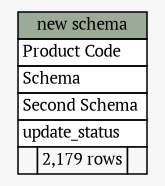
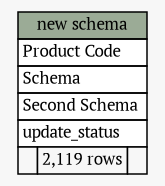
  digraph {
    bgcolor="#f7f7f7"
    fontname="PT Serif"
    fontsize=11
    nodesep=0.18
    rankdir=RL
    ranksep=0.46
-   n1 [fontname="PT Serif" fontsize=11 label=<     <TABLE BORDER="0" CELLBORDER="1" CELLSPACING="0" BGCOLOR="#ffffff">       <TR><TD COLSPAN="3" BGCOLOR="#9bab96" ALIGN="CENTER">new schema</TD></TR>       <TR><TD PORT="Product Code" COLSPAN="3" ALIGN="LEFT">Product Code</TD></TR>       <TR><TD PORT="Schema" COLSPAN="3" ALIGN="LEFT">Schema</TD></TR>       <TR><TD PORT="Second Schema" COLSPAN="3" ALIGN="LEFT">Second Schema</TD></TR>       <TR><TD PORT="update_status" COLSPAN="3" ALIGN="LEFT">update_status</TD></TR>       <TR><TD ALIGN="LEFT" BGCOLOR="#f7f7f7">  </TD><TD ALIGN="RIGHT" BGCOLOR="#f7f7f7">2,179 rows</TD><TD ALIGN="RIGHT" BGCOLOR="#f7f7f7">  </TD></TR>     </TABLE>> shape=plaintext]
+   n1 [fontname="PT Serif" fontsize=11 label=<     <TABLE BORDER="0" CELLBORDER="1" CELLSPACING="0" BGCOLOR="#ffffff">       <TR><TD COLSPAN="3" BGCOLOR="#9bab96" ALIGN="CENTER">new schema</TD></TR>       <TR><TD PORT="Product Code" COLSPAN="3" ALIGN="LEFT">Product Code</TD></TR>       <TR><TD PORT="Schema" COLSPAN="3" ALIGN="LEFT">Schema</TD></TR>       <TR><TD PORT="Second Schema" COLSPAN="3" ALIGN="LEFT">Second Schema</TD></TR>       <TR><TD PORT="update_status" COLSPAN="3" ALIGN="LEFT">update_status</TD></TR>       <TR><TD ALIGN="LEFT" BGCOLOR="#f7f7f7">  </TD><TD ALIGN="RIGHT" BGCOLOR="#f7f7f7">2,119 rows</TD><TD ALIGN="RIGHT" BGCOLOR="#f7f7f7">  </TD></TR>     </TABLE>> shape=plaintext]
  }
